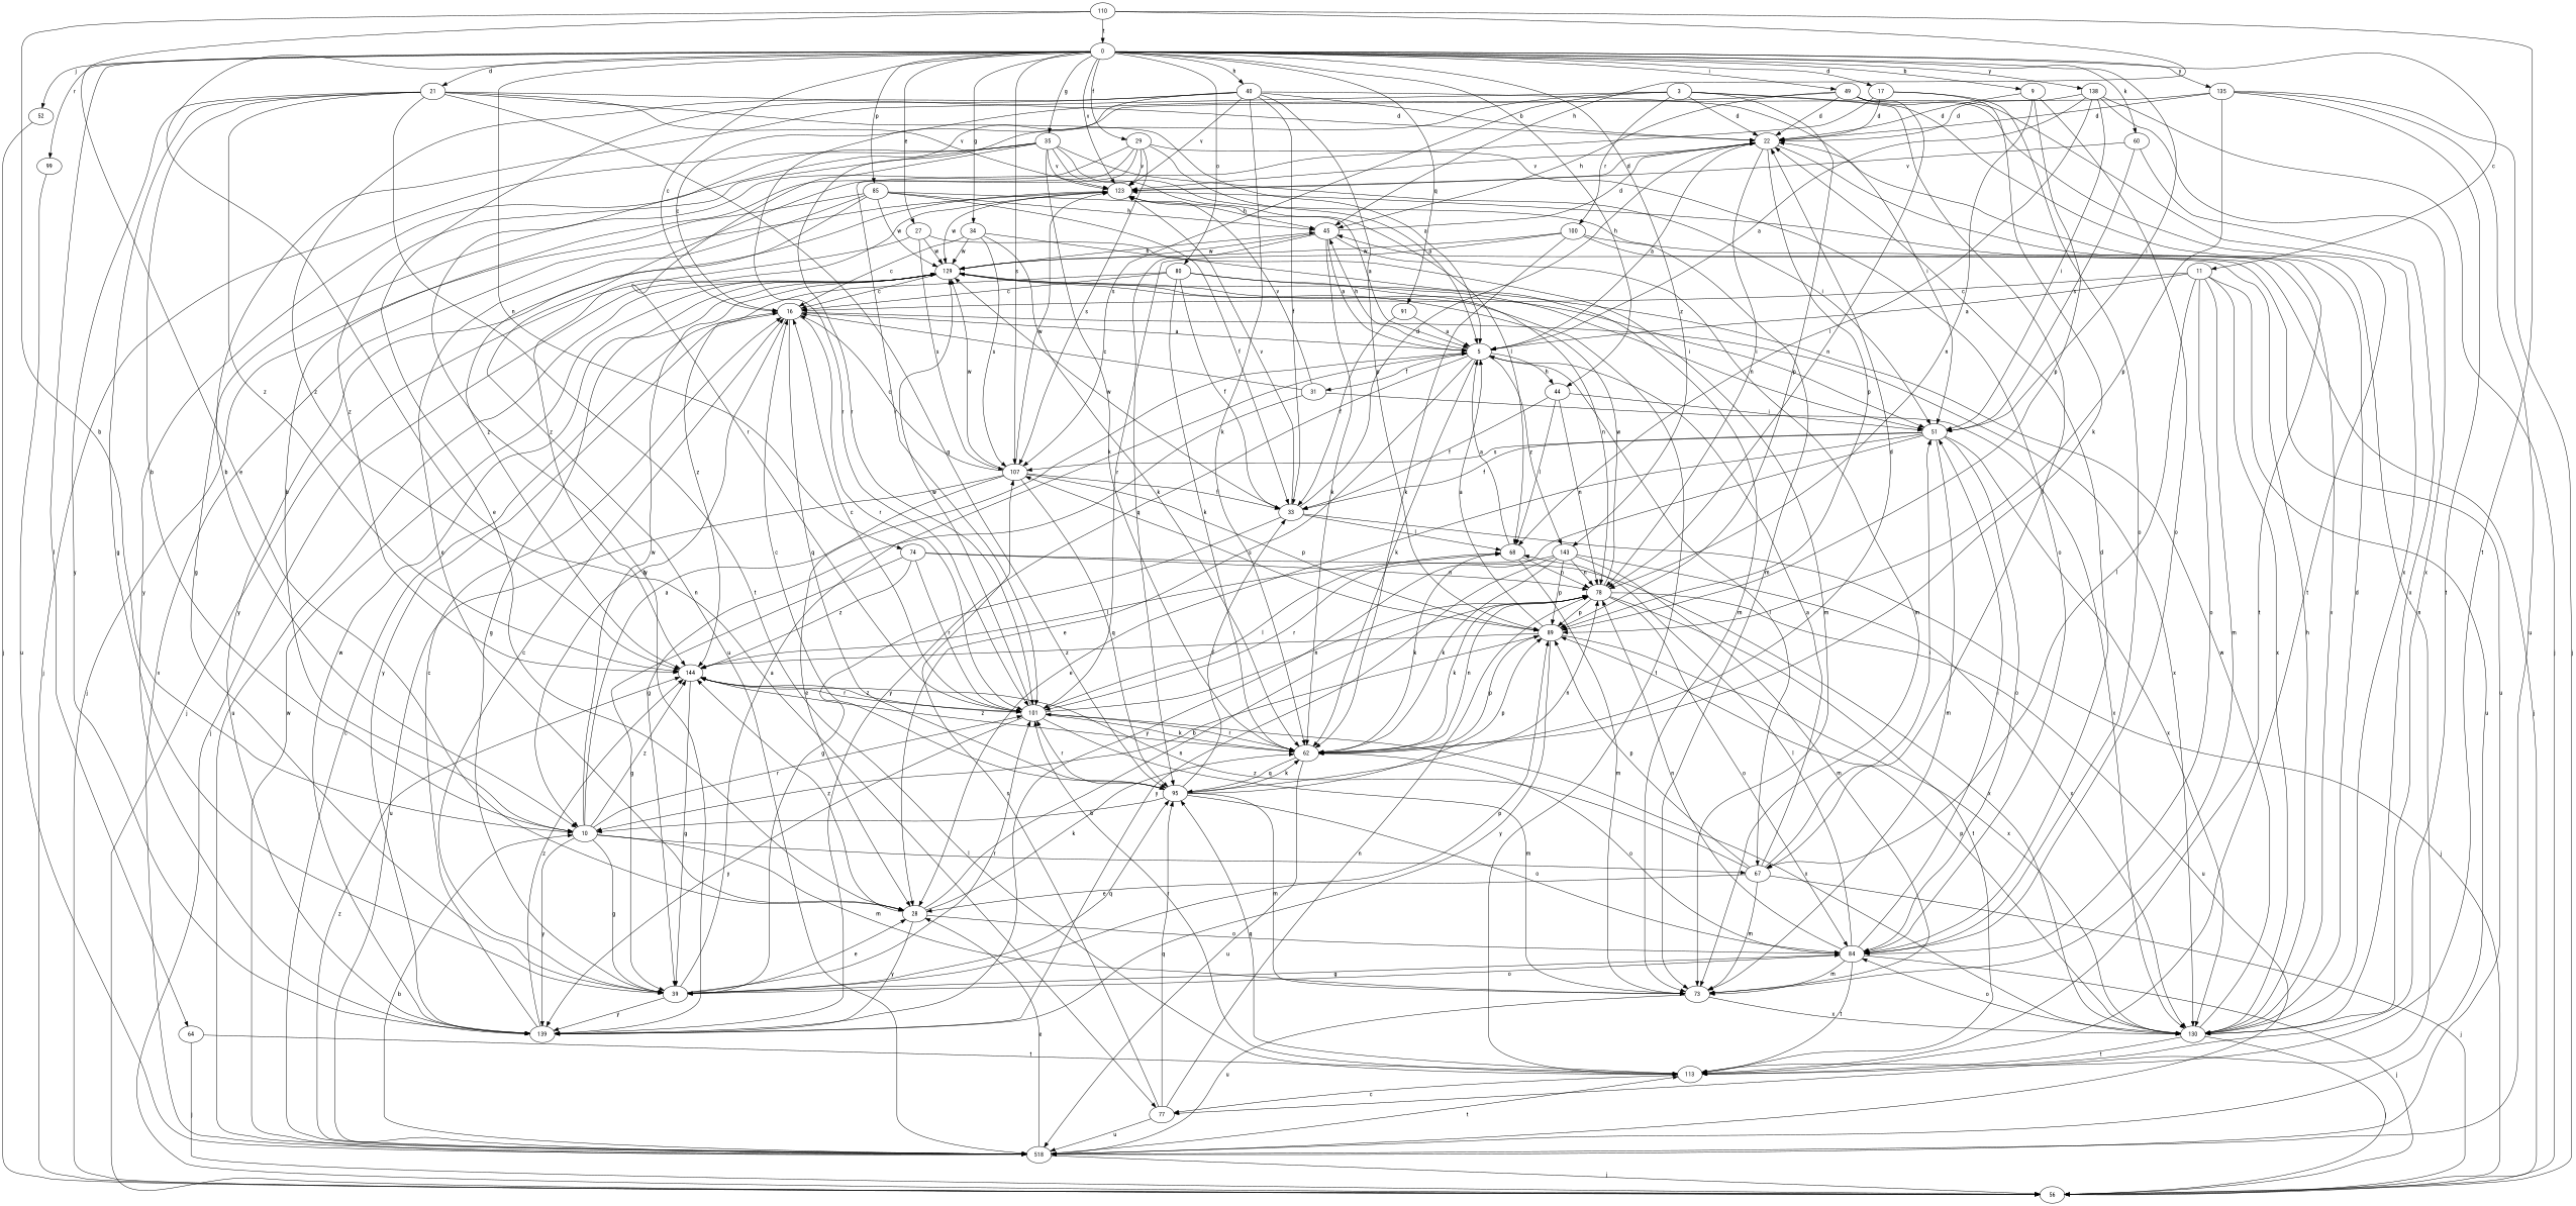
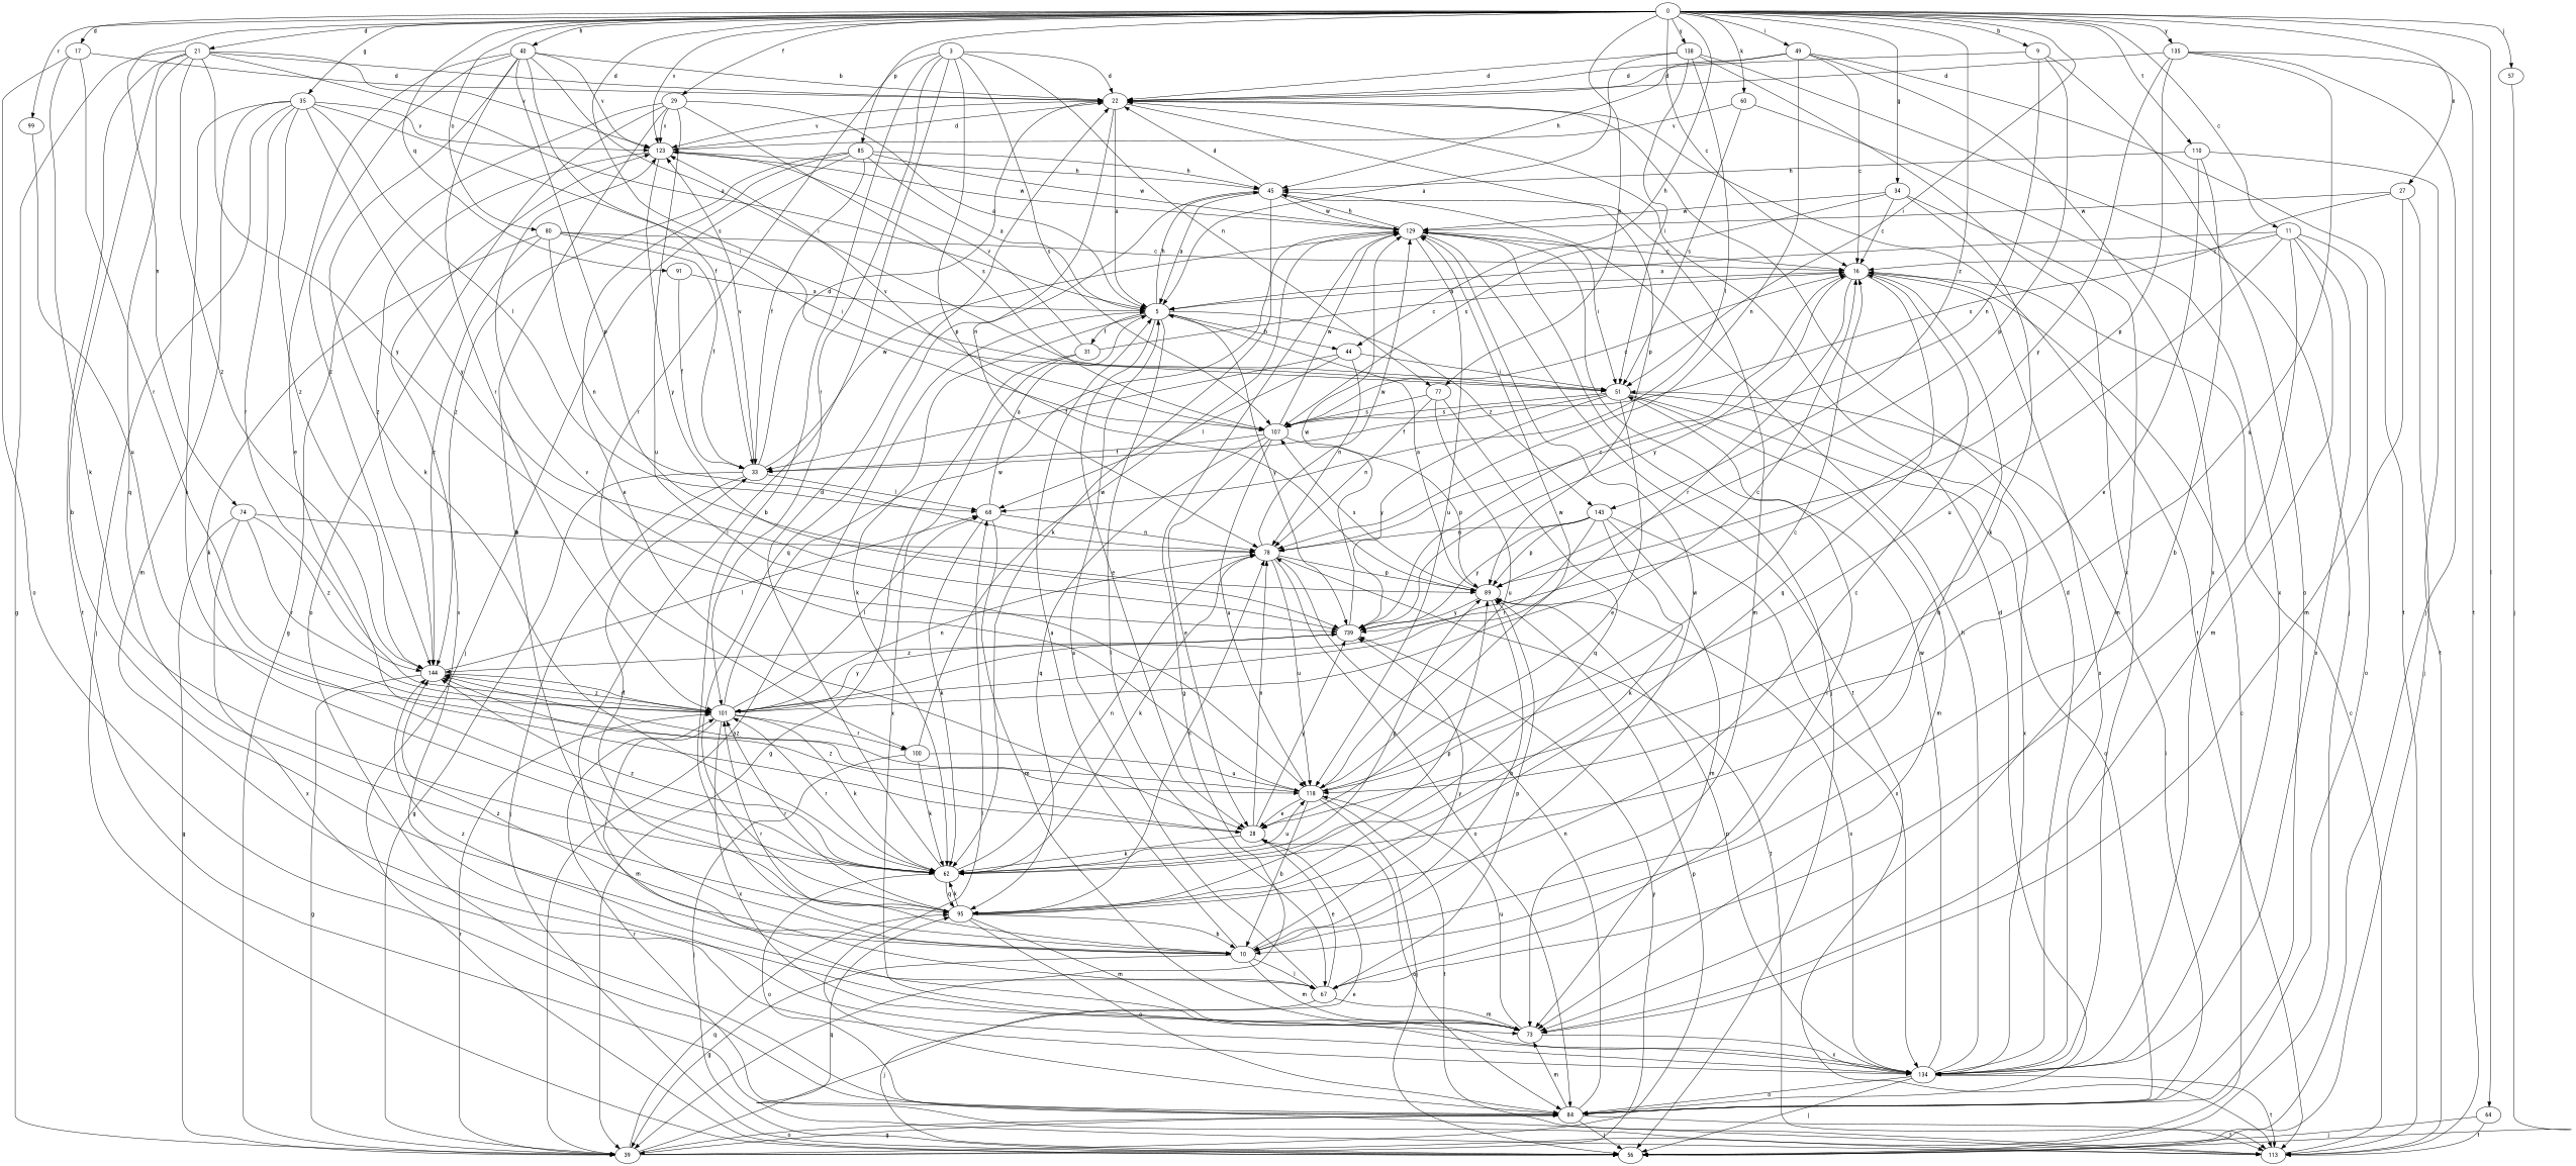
  strict digraph {
    fontname="Roboto Condensed"
    node [fontname="Roboto Condensed"]
    edge [fontname="Roboto Condensed"]
    0
    9
    11
    16
    17
    21
    27
    29
    34
    35
    40
    44
    49
    51
-   52
+   52 [label=57]
    60
    64
    74
    77
    80
    85
    91
    99
    107
    110
    123
    135
    138
    143
    22
    89
    78
    84
    67
    5
    73
-   118 [label=518]
-   134 [label=130]
+   118
+   134
    10
    101
-   139
+   139 [label=739]
    95
    62
    39
    144
    113
    129
    56
    68
    28
    33
    45
    3
    100
    31
    0 -> 9 [label=b]
    0 -> 11 [label=c]
    0 -> 16 [label=c]
    0 -> 17 [label=d]
    0 -> 21 [label=d]
    0 -> 27 [label=e]
    0 -> 29 [label=f]
    0 -> 34 [label=g]
    0 -> 35 [label=g]
    0 -> 40 [label=h]
    0 -> 44 [label=h]
    0 -> 49 [label=i]
    0 -> 51 [label=i]
    0 -> 52 [label=j]
    0 -> 60 [label=k]
    0 -> 64 [label=l]
    0 -> 74 [label=n]
    0 -> 77 [label=n]
    0 -> 80 [label=o]
    0 -> 85 [label=p]
    0 -> 91 [label=q]
    0 -> 99 [label=r]
    0 -> 107 [label=s]
-   110 -> 0 [label=t]
+   0 -> 110 [label=t]
    0 -> 123 [label=v]
    0 -> 135 [label=y]
    0 -> 138 [label=y]
    0 -> 143 [label=z]
    9 -> 22 [label=d]
    9 -> 89 [label=p]
    9 -> 78 [label=n]
    9 -> 84 [label=o]
    11 -> 16 [label=c]
    11 -> 84 [label=o]
    11 -> 67 [label=l]
    11 -> 5 [label=a]
    11 -> 73 [label=m]
    11 -> 118 [label=u]
    11 -> 134 [label=x]
    16 -> 5 [label=a]
    16 -> 134 [label=x]
    16 -> 10 [label=b]
    16 -> 101 [label=r]
    16 -> 139 [label=y]
    16 -> 95 [label=q]
    17 -> 22 [label=d]
    17 -> 84 [label=o]
    17 -> 101 [label=r]
    17 -> 62 [label=k]
    21 -> 123 [label=v]
    21 -> 22 [label=d]
    21 -> 5 [label=a]
    21 -> 10 [label=b]
    21 -> 139 [label=y]
    21 -> 95 [label=q]
    21 -> 39 [label=g]
    21 -> 144 [label=z]
    21 -> 113 [label=t]
    27 -> 107 [label=s]
    27 -> 73 [label=m]
    27 -> 129 [label=w]
    27 -> 56 [label=j]
    29 -> 107 [label=s]
    29 -> 123 [label=v]
    29 -> 84 [label=o]
    29 -> 5 [label=a]
    29 -> 118 [label=u]
    29 -> 10 [label=b]
    29 -> 39 [label=g]
    34 -> 16 [label=c]
    34 -> 107 [label=s]
    34 -> 73 [label=m]
    34 -> 62 [label=k]
    34 -> 129 [label=w]
    35 -> 51 [label=i]
    35 -> 123 [label=v]
    35 -> 73 [label=m]
    35 -> 101 [label=r]
    35 -> 139 [label=y]
    35 -> 62 [label=k]
    35 -> 144 [label=z]
    35 -> 56 [label=j]
    35 -> 68 [label=l]
    40 -> 51 [label=i]
    40 -> 123 [label=v]
    40 -> 22 [label=b]
    40 -> 89 [label=p]
    40 -> 101 [label=r]
    40 -> 62 [label=k]
    40 -> 144 [label=z]
    40 -> 28 [label=e]
    40 -> 33 [label=f]
    44 -> 51 [label=i]
    44 -> 78 [label=n]
    44 -> 68 [label=l]
    44 -> 33 [label=f]
    49 -> 16 [label=c]
    49 -> 22 [label=d]
    49 -> 78 [label=n]
    49 -> 134 [label=x]
    49 -> 113 [label=t]
    49 -> 45 [label=h]
    51 -> 107 [label=s]
    51 -> 84 [label=o]
    51 -> 73 [label=m]
    51 -> 134 [label=x]
    51 -> 139 [label=y]
    51 -> 28 [label=e]
    51 -> 33 [label=f]
    52 -> 56 [label=j]
    60 -> 51 [label=s]
    60 -> 123 [label=v]
    60 -> 134 [label=x]
    64 -> 113 [label=t]
    64 -> 56 [label=j]
    74 -> 78 [label=n]
    74 -> 134 [label=x]
    74 -> 101 [label=r]
    74 -> 39 [label=g]
    74 -> 144 [label=z]
    77 -> 107 [label=s]
    77 -> 78 [label=n]
    77 -> 118 [label=u]
    77 -> 95 [label=q]
    80 -> 16 [label=c]
    80 -> 51 [label=i]
    80 -> 78 [label=n]
    80 -> 62 [label=k]
    80 -> 144 [label=z]
    80 -> 33 [label=f]
    85 -> 5 [label=a]
    85 -> 144 [label=z]
    85 -> 129 [label=w]
    85 -> 56 [label=j]
    85 -> 28 [label=e]
    85 -> 33 [label=f]
    85 -> 45 [label=h]
    91 -> 5 [label=a]
    91 -> 33 [label=f]
    99 -> 118 [label=u]
    107 -> 16 [label=c]
-   107 -> 123 [label=w]
+   107 -> 123 [label=v]
    107 -> 89 [label=p]
    107 -> 118 [label=u]
    107 -> 95 [label=q]
    107 -> 129 [label=w]
    107 -> 28 [label=e]
    107 -> 33 [label=f]
    110 -> 10 [label=b]
    110 -> 113 [label=t]
    110 -> 28 [label=e]
    110 -> 45 [label=h]
    123 -> 22 [label=d]
    123 -> 139 [label=y]
    123 -> 144 [label=z]
    123 -> 129 [label=w]
    123 -> 45 [label=h]
    135 -> 22 [label=d]
    135 -> 89 [label=p]
    135 -> 118 [label=u]
    135 -> 139 [label=y]
    135 -> 113 [label=t]
    135 -> 56 [label=j]
    138 -> 51 [label=i]
    138 -> 22 [label=d]
    138 -> 5 [label=a]
    138 -> 134 [label=x]
    138 -> 56 [label=j]
    138 -> 68 [label=l]
    143 -> 89 [label=p]
    143 -> 78 [label=n]
    143 -> 73 [label=m]
    143 -> 134 [label=x]
    143 -> 101 [label=r]
    143 -> 139 [label=y]
    143 -> 62 [label=k]
    22 -> 123 [label=v]
    22 -> 89 [label=p]
    22 -> 78 [label=n]
    22 -> 5 [label=a]
    22 -> 113 [label=t]
    89 -> 107 [label=s]
    89 -> 5 [label=a]
    89 -> 134 [label=x]
    89 -> 10 [label=b]
    89 -> 139 [label=y]
-   89 -> 144 [label=z]
    78 -> 89 [label=p]
    78 -> 84 [label=o]
    78 -> 118 [label=u]
    78 -> 62 [label=k]
    78 -> 113 [label=t]
    78 -> 129 [label=w]
    84 -> 51 [label=i]
    84 -> 22 [label=d]
    84 -> 78 [label=n]
    84 -> 73 [label=m]
    84 -> 39 [label=g]
    84 -> 113 [label=t]
    84 -> 56 [label=j]
    84 -> 68 [label=l]
    67 -> 51 [label=i]
    67 -> 89 [label=p]
    67 -> 5 [label=a]
    67 -> 73 [label=m]
    67 -> 144 [label=z]
    67 -> 56 [label=j]
    67 -> 28 [label=e]
    5 -> 44 [label=h]
    5 -> 143 [label=z]
    5 -> 67 [label=l]
    5 -> 139 [label=y]
    5 -> 62 [label=k]
    5 -> 28 [label=e]
    5 -> 45 [label=h]
    5 -> 31 [label=f]
    73 -> 118 [label=u]
    73 -> 134 [label=x]
    118 -> 16 [label=c]
    118 -> 123 [label=v]
    118 -> 10 [label=b]
    118 -> 144 [label=z]
    118 -> 113 [label=t]
    118 -> 129 [label=w]
    118 -> 56 [label=j]
    118 -> 28 [label=e]
    134 -> 123 [label=v]
    134 -> 22 [label=d]
    134 -> 89 [label=p]
    134 -> 84 [label=o]
    134 -> 113 [label=t]
    134 -> 129 [label=w]
    134 -> 56 [label=j]
    134 -> 45 [label=h]
    10 -> 67 [label=l]
    10 -> 5 [label=a]
    10 -> 73 [label=m]
    10 -> 101 [label=r]
    10 -> 139 [label=y]
    10 -> 39 [label=g]
    10 -> 144 [label=z]
    10 -> 129 [label=w]
    101 -> 16 [label=c]
    101 -> 78 [label=n]
    101 -> 73 [label=m]
    101 -> 134 [label=x]
    101 -> 139 [label=y]
    101 -> 62 [label=k]
    101 -> 144 [label=z]
    101 -> 129 [label=w]
    101 -> 68 [label=l]
    139 -> 16 [label=c]
    139 -> 144 [label=z]
    139 -> 129 [label=w]
    95 -> 16 [label=c]
    95 -> 89 [label=p]
    95 -> 78 [label=n]
    95 -> 84 [label=o]
    95 -> 73 [label=m]
    95 -> 10 [label=b]
    95 -> 101 [label=r]
    95 -> 62 [label=k]
    95 -> 33 [label=f]
    62 -> 22 [label=d]
    62 -> 89 [label=p]
    62 -> 78 [label=n]
-   84 -> 62 [label=o]
+   62 -> 84 [label=o]
    62 -> 118 [label=u]
    62 -> 101 [label=r]
    62 -> 95 [label=q]
    62 -> 144 [label=z]
    39 -> 16 [label=c]
    39 -> 89 [label=p]
    39 -> 84 [label=o]
    39 -> 5 [label=a]
    39 -> 101 [label=r]
    39 -> 139 [label=y]
    39 -> 95 [label=q]
    39 -> 28 [label=e]
    144 -> 101 [label=r]
    144 -> 39 [label=g]
    144 -> 68 [label=l]
-   113 -> 77 [label=c]
+   113 -> 16 [label=c]
    113 -> 101 [label=r]
    113 -> 95 [label=q]
    129 -> 16 [label=c]
    129 -> 51 [label=i]
    129 -> 118 [label=u]
    129 -> 39 [label=g]
    129 -> 113 [label=t]
    129 -> 56 [label=j]
    129 -> 45 [label=h]
    68 -> 78 [label=n]
    68 -> 5 [label=a]
    68 -> 73 [label=m]
    68 -> 62 [label=k]
    28 -> 78 [label=n]
    28 -> 84 [label=o]
    28 -> 139 [label=y]
    28 -> 62 [label=k]
    28 -> 144 [label=z]
    33 -> 123 [label=v]
    33 -> 22 [label=d]
    33 -> 39 [label=g]
    33 -> 129 [label=w]
    33 -> 56 [label=j]
    33 -> 68 [label=l]
    45 -> 22 [label=d]
    45 -> 5 [label=a]
    45 -> 73 [label=m]
    45 -> 95 [label=q]
    45 -> 62 [label=k]
    45 -> 129 [label=w]
    3 -> 77 [label=n]
    3 -> 107 [label=s]
    3 -> 22 [label=d]
    3 -> 89 [label=p]
    3 -> 67 [label=l]
    3 -> 10 [label=b]
    3 -> 101 [label=r]
    3 -> 100 [label=r]
    100 -> 118 [label=u]
-   100 -> 101 [label=r]
+   101 -> 100 [label=r]
    100 -> 62 [label=k]
    100 -> 129 [label=w]
    100 -> 56 [label=j]
    31 -> 16 [label=c]
    31 -> 123 [label=v]
    31 -> 134 [label=x]
    31 -> 39 [label=g]
  }
